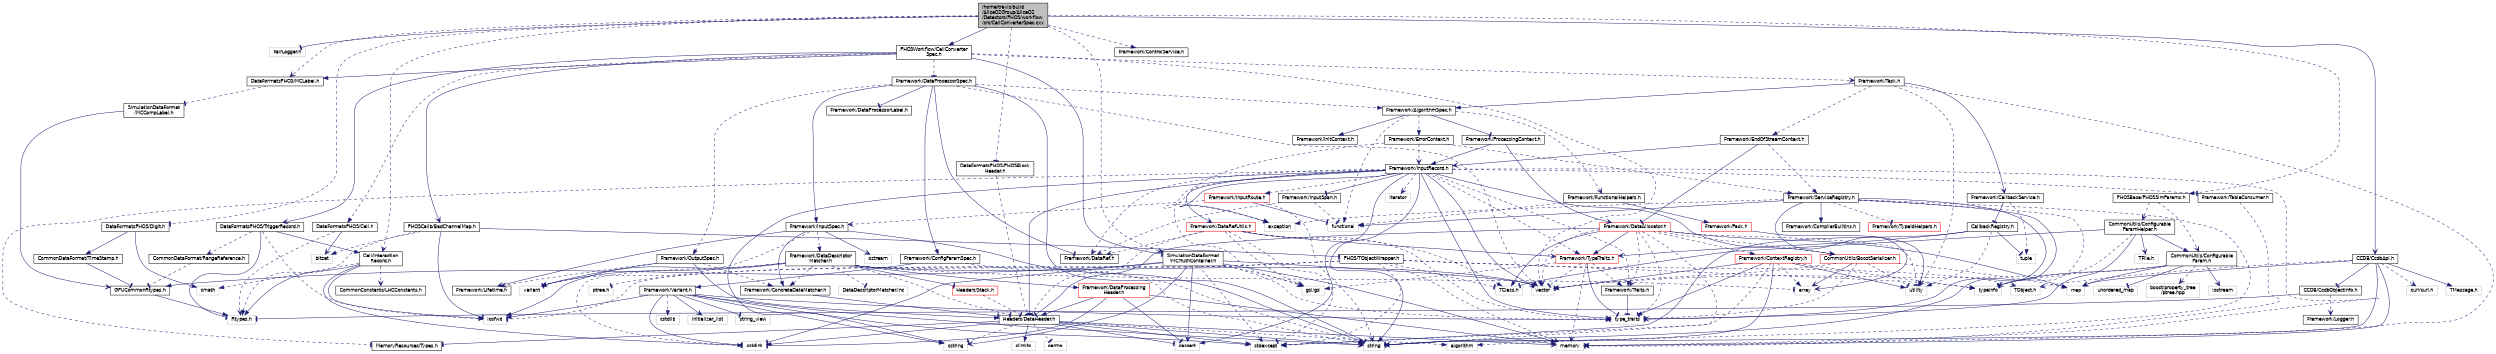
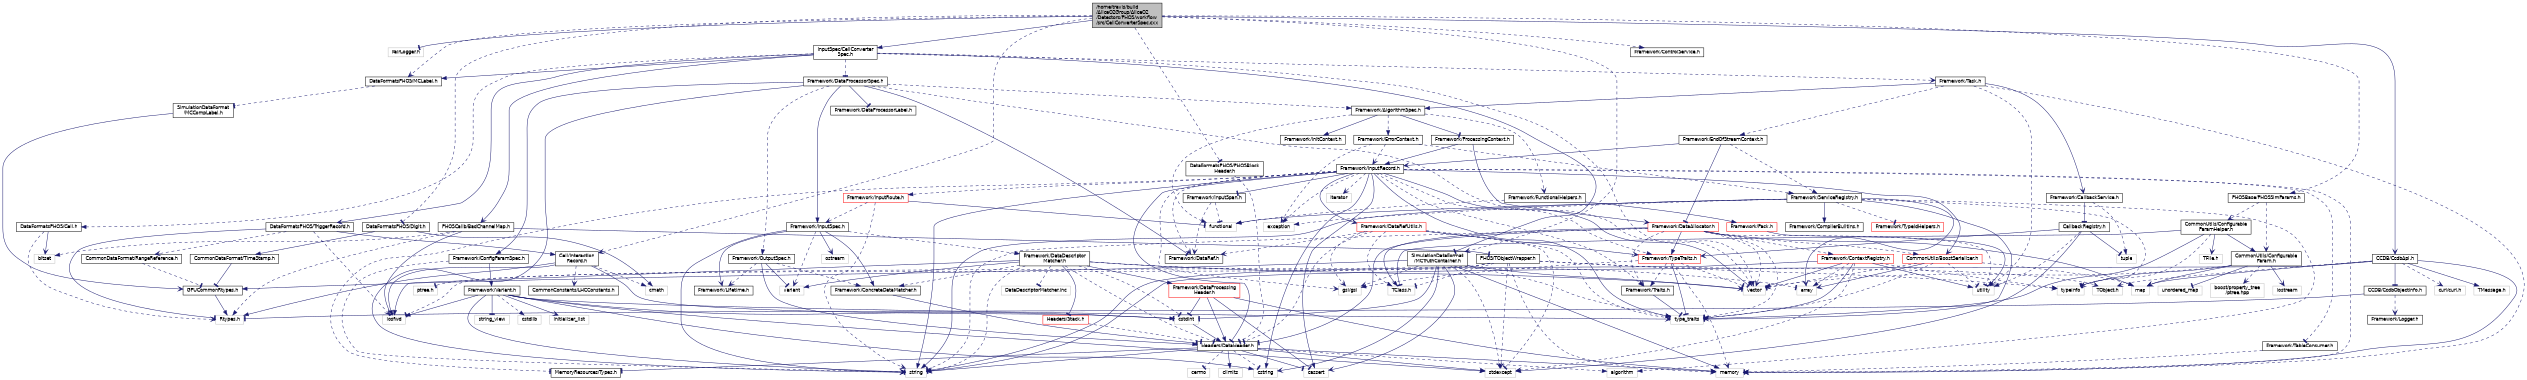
  digraph {
    node [color=black fontname=Helvetica fontsize=10 shape=record]
    edge [arrowhead=normal color=midnightblue fontname=Helvetica fontsize=10 labelfontname=Helvetica labelfontsize=10 style=solid]
    n1 [fillcolor=grey75 fontcolor=black height=0.2 label="/home/travis/build\l/AliceO2Group/AliceO2\l/Detectors/PHOS/workflow\l/src/CellConverterSpec.cxx" style=filled width=0.4]
    n2 [color=grey75 height=0.2 label="FairLogger.h" width=0.4]
    n3 [height=0.2 label="DataFormatsPHOS/Digit.h" width=0.4]
    n4 [height=0.2 label="DataFormatsPHOS/PHOSBlock\lHeader.h" width=0.4]
-   n5 [height=0.2 label="PHOSWorkflow/CellConverter\lSpec.h" width=0.4]
+   n5 [height=0.2 label="InputSpec/CellConverter\lSpec.h" width=0.4]
    n6 [height=0.2 label="DataFormatsPHOS/MCLabel.h" width=0.4]
    n7 [height=0.2 label="SimulationDataFormat\l/MCTruthContainer.h" width=0.4]
    n8 [height=0.2 label="Cell/Interaction\lRecord.h" width=0.4]
    n9 [height=0.2 label="Framework/ControlService.h" width=0.4]
    n10 [height=0.2 label="PHOSBase/PHOSSimParams.h" width=0.4]
    n11 [height=0.2 label="CCDB/CcdbApi.h" width=0.4]
    n12 [color=grey75 height=0.2 label=cmath width=0.4]
    n13 [height=0.2 label="CommonDataFormat/TimeStamp.h" width=0.4]
    n14 [height=0.2 label="Headers/DataHeader.h" width=0.4]
    n15 [color=grey75 height=0.2 label=vector width=0.4]
    n16 [height=0.2 label="PHOSCalib/BadChannelMap.h" width=0.4]
    n17 [height=0.2 label="DataFormatsPHOS/Cell.h" width=0.4]
    n18 [height=0.2 label="DataFormatsPHOS/TriggerRecord.h" width=0.4]
    n19 [height=0.2 label="Framework/DataProcessorSpec.h" width=0.4]
    n20 [height=0.2 label="Framework/Task.h" width=0.4]
    n21 [height=0.2 label="SimulationDataFormat\l/MCCompLabel.h" width=0.4]
    n22 [height=0.2 label="GPUCommonRtypes.h" width=0.4]
    n23 [color=grey75 height=0.2 label=cstdint width=0.4]
    n24 [color=grey75 height=0.2 label=memory width=0.4]
    n25 [color=grey75 height=0.2 label=cassert width=0.4]
    n26 [color=grey75 height=0.2 label=cstring width=0.4]
    n27 [color=grey75 height=0.2 label=stdexcept width=0.4]
    n28 [color=grey75 height=0.2 label="gsl/gsl" width=0.4]
    n29 [color=grey75 height=0.2 label=type_traits width=0.4]
    n30 [color=grey75 height=0.2 label="Rtypes.h" width=0.4]
    n31 [color=grey75 height=0.2 label=iosfwd width=0.4]
    n32 [height=0.2 label="CommonConstants/LHCConstants.h" width=0.4]
    n33 [height=0.2 label="CommonUtils/Configurable\lParam.h" width=0.4]
    n34 [height=0.2 label="CommonUtils/Configurable\lParamHelper.h" width=0.4]
    n35 [color=grey75 height=0.2 label=string width=0.4]
    n36 [color=grey75 height=0.2 label="TObject.h" width=0.4]
    n37 [color=grey75 height=0.2 label=map width=0.4]
    n38 [color=grey75 height=0.2 label="curl/curl.h" width=0.4]
    n39 [color=grey75 height=0.2 label="TMessage.h" width=0.4]
    n40 [height=0.2 label="CCDB/CcdbObjectInfo.h" width=0.4]
    n41 [color=grey75 height=0.2 label=algorithm width=0.4]
    n42 [color=grey75 height=0.2 label=climits width=0.4]
    n43 [height=0.2 label="MemoryResources/Types.h" width=0.4]
    n44 [color=grey75 height=0.2 label=cerrno width=0.4]
    n45 [color=grey75 height=0.2 label=bitset width=0.4]
    n46 [height=0.2 label="PHOS/TObjectWrapper.h" width=0.4]
    n47 [height=0.2 label="CommonDataFormat/RangeReference.h" width=0.4]
    n48 [height=0.2 label="Framework/AlgorithmSpec.h" width=0.4]
    n49 [height=0.2 label="Framework/DataRef.h" width=0.4]
    n50 [height=0.2 label="Framework/InputSpec.h" width=0.4]
    n51 [height=0.2 label="Framework/ConfigParamSpec.h" width=0.4]
    n52 [height=0.2 label="Framework/DataProcessorLabel.h" width=0.4]
    n53 [height=0.2 label="Framework/OutputSpec.h" width=0.4]
    n54 [color=grey75 height=0.2 label=utility width=0.4]
    n55 [height=0.2 label="Framework/CallbackService.h" width=0.4]
    n56 [height=0.2 label="Framework/EndOfStreamContext.h" width=0.4]
    n57 [color=grey75 height=0.2 label="TClass.h" width=0.4]
    n58 [color=grey75 height=0.2 label="ptree.h" width=0.4]
    n59 [color=grey75 height=0.2 label=typeinfo width=0.4]
    n60 [height=0.2 label="Framework/ProcessingContext.h" width=0.4]
    n61 [color=grey75 height=0.2 label=functional width=0.4]
    n62 [height=0.2 label="Framework/ErrorContext.h" width=0.4]
    n63 [height=0.2 label="Framework/InitContext.h" width=0.4]
    n64 [height=0.2 label="Framework/FunctionalHelpers.h" width=0.4]
    n65 [height=0.2 label="Framework/Lifetime.h" width=0.4]
    n66 [height=0.2 label="Framework/ConcreteDataMatcher.h" width=0.4]
    n67 [height=0.2 label="Framework/DataDescriptor\lMatcher.h" width=0.4]
    n68 [color=grey75 height=0.2 label=variant width=0.4]
    n69 [color=grey75 height=0.2 label=ostream width=0.4]
    n70 [height=0.2 label="Framework/Variant.h" width=0.4]
    n71 [height=0.2 label="Framework/InputRecord.h" width=0.4]
    n72 [color=red height=0.2 label="Framework/DataAllocator.h" width=0.4]
    n73 [color=grey75 height=0.2 label=exception width=0.4]
    n74 [height=0.2 label="Framework/ServiceRegistry.h" width=0.4]
    n75 [color=red height=0.2 label="Framework/Pack.h" width=0.4]
    n76 [color=red height=0.2 label="Framework/DataRefUtils.h" width=0.4]
    n77 [color=red height=0.2 label="Framework/TypeTraits.h" width=0.4]
    n78 [height=0.2 label="Framework/Traits.h" width=0.4]
    n79 [color=red height=0.2 label="Framework/InputRoute.h" width=0.4]
    n80 [height=0.2 label="Framework/InputSpan.h" width=0.4]
    n81 [height=0.2 label="Framework/TableConsumer.h" width=0.4]
    n82 [color=red height=0.2 label="CommonUtils/BoostSerializer.h" width=0.4]
    n83 [color=grey75 height=0.2 label=iterator width=0.4]
    n84 [color=red height=0.2 label="Framework/ContextRegistry.h" width=0.4]
    n85 [color=grey75 height=0.2 label=array width=0.4]
    n86 [color=red height=0.2 label="Framework/DataProcessing\lHeader.h" width=0.4]
    n87 [color=red height=0.2 label="Headers/Stack.h" width=0.4]
    n88 [color=grey75 height=0.2 label="DataDescriptorMatcher.inc" width=0.4]
    n89 [height=0.2 label="Framework/CompilerBuiltins.h" width=0.4]
    n90 [color=red height=0.2 label="Framework/TypeIdHelpers.h" width=0.4]
    n91 [color=grey75 height=0.2 label=cstdlib width=0.4]
    n92 [color=grey75 height=0.2 label=initializer_list width=0.4]
    n93 [color=grey75 height=0.2 label=string_view width=0.4]
    n94 [height=0.2 label="CallbackRegistry.h" width=0.4]
    n95 [color=grey75 height=0.2 label=tuple width=0.4]
    n96 [color=grey75 height=0.2 label=unordered_map width=0.4]
    n97 [color=grey75 height=0.2 label="boost/property_tree\l/ptree.hpp" width=0.4]
    n98 [color=grey75 height=0.2 label=iostream width=0.4]
    n99 [color=grey75 height=0.2 label="TFile.h" width=0.4]
    n100 [height=0.2 label="Framework/Logger.h" width=0.4]
    n1 -> n2 [arrowhead=tee]
    n1 -> n3 [arrowhead=tee style=dashed]
    n1 -> n4 [arrowhead=tee style=dashed]
    n1 -> n5
    n1 -> n6 [arrowhead=vee style=dashed]
    n1 -> n7 [arrowhead=vee style=dashed]
    n1 -> n8 [arrowhead=vee style=dashed]
    n1 -> n9 [style=dashed]
    n1 -> n10 [style=dashed]
    n1 -> n11 [arrowhead=vee]
    n3 -> n12
    n3 -> n13
    n4 -> n14 [arrowhead=tee style=dashed]
    n5 -> n6
    n5 -> n7 [arrowhead=tee]
    n5 -> n15 [style=dashed]
    n5 -> n16 [arrowhead=vee]
    n5 -> n17 [style=dashed]
    n5 -> n18 [arrowhead=vee]
    n5 -> n19 [arrowhead=tee style=dashed]
    n5 -> n20 [arrowhead=vee style=dashed]
    n6 -> n21 [arrowhead=tee style=dashed]
    n7 -> n15 [arrowhead=tee]
    n7 -> n22
    n7 -> n23 [arrowhead=tee]
    n7 -> n24
    n7 -> n25 [arrowhead=vee]
    n7 -> n26 [arrowhead=vee]
    n7 -> n27 [arrowhead=vee style=dashed]
    n7 -> n28 [arrowhead=vee style=dashed]
    n7 -> n29 [style=dashed]
    n8 -> n12 [style=dashed]
    n8 -> n23
    n8 -> n30
    n8 -> n31
    n8 -> n32 [arrowhead=vee style=dashed]
    n10 -> n33 [arrowhead=vee style=dashed]
    n10 -> n34 [arrowhead=vee style=dashed]
    n11 -> n24 [arrowhead=vee]
    n11 -> n35 [arrowhead=tee]
    n11 -> n36 [arrowhead=vee style=dashed]
    n11 -> n37 [arrowhead=vee]
    n11 -> n38 [arrowhead=vee style=dashed]
    n11 -> n39
    n11 -> n40 [arrowhead=tee]
    n13 -> n22 [arrowhead=tee]
-   n14 -> n23
+   n23 -> n14
    n14 -> n24 [arrowhead=vee]
    n14 -> n25 [arrowhead=tee]
    n14 -> n26 [arrowhead=tee style=dashed]
    n14 -> n27 [arrowhead=vee]
    n14 -> n35 [arrowhead=vee]
    n14 -> n41 [style=dashed]
    n14 -> n42
    n14 -> n43 [arrowhead=tee]
    n14 -> n44 [arrowhead=tee style=dashed]
    n16 -> n30 [style=dashed]
    n16 -> n31 [arrowhead=tee]
    n16 -> n45 [style=dashed]
    n16 -> n46 [arrowhead=tee]
    n17 -> n30 [arrowhead=vee style=dashed]
    n17 -> n45 [arrowhead=vee]
    n18 -> n8
    n18 -> n30 [arrowhead=tee]
    n18 -> n31 [arrowhead=vee style=dashed]
    n18 -> n47 [arrowhead=vee style=dashed]
    n19 -> n15 [style=dashed]
    n19 -> n35 [arrowhead=tee]
    n19 -> n48 [style=dashed]
    n19 -> n49 [arrowhead=tee]
    n19 -> n50
    n19 -> n51
    n19 -> n52 [arrowhead=tee]
    n19 -> n53 [style=dashed]
    n20 -> n24 [style=dashed]
    n20 -> n48
    n20 -> n54 [arrowhead=vee style=dashed]
    n20 -> n55 [arrowhead=vee]
    n20 -> n56 [style=dashed]
    n21 -> n22 [arrowhead=vee]
    n22 -> n30
    n33 -> n15 [arrowhead=vee style=dashed]
    n33 -> n37 [arrowhead=vee]
    n33 -> n59 [arrowhead=tee]
    n33 -> n96 [arrowhead=tee]
    n33 -> n97 [arrowhead=vee style=dashed]
    n33 -> n98 [arrowhead=vee]
    n34 -> n29 [arrowhead=vee]
    n34 -> n33
    n34 -> n57 [arrowhead=tee]
    n34 -> n59 [arrowhead=vee style=dashed]
    n34 -> n99 [arrowhead=vee]
    n40 -> n30 [arrowhead=tee]
    n40 -> n100 [arrowhead=vee style=dashed]
    n46 -> n24 [arrowhead=vee style=dashed]
    n46 -> n27 [arrowhead=vee style=dashed]
    n46 -> n31 [arrowhead=tee style=dashed]
    n46 -> n36 [arrowhead=vee style=dashed]
    n46 -> n57 [arrowhead=tee style=dashed]
    n46 -> n58 [arrowhead=tee style=dashed]
    n46 -> n59 [arrowhead=vee style=dashed]
    n47 -> n22 [arrowhead=tee style=dashed]
    n48 -> n60 [arrowhead=tee]
    n48 -> n61 [style=dashed]
    n48 -> n62 [style=dashed]
    n48 -> n63
    n48 -> n64 [arrowhead=vee style=dashed]
    n50 -> n35 [arrowhead=vee]
    n50 -> n65 [arrowhead=vee]
    n50 -> n66
    n50 -> n67 [style=dashed]
    n50 -> n68 [arrowhead=vee style=dashed]
    n50 -> n69 [arrowhead=vee]
    n51 -> n35 [arrowhead=vee style=dashed]
    n51 -> n70
    n53 -> n14
    n53 -> n65 [arrowhead=vee style=dashed]
    n53 -> n66 [style=dashed]
    n53 -> n68 [arrowhead=tee]
    n55 -> n94 [arrowhead=tee]
    n55 -> n95 [style=dashed]
    n56 -> n71 [arrowhead=vee]
    n56 -> n72 [arrowhead=tee]
    n56 -> n74 [style=dashed]
    n60 -> n71
    n60 -> n72 [arrowhead=vee]
    n62 -> n71 [arrowhead=vee style=dashed]
    n62 -> n73 [arrowhead=vee style=dashed]
    n62 -> n74 [style=dashed]
    n64 -> n61 [style=dashed]
    n64 -> n75
    n66 -> n14 [arrowhead=tee]
    n67 -> n14 [arrowhead=tee style=dashed]
    n67 -> n15 [arrowhead=vee]
    n67 -> n23 [arrowhead=tee style=dashed]
    n67 -> n31
    n67 -> n35 [style=dashed]
    n67 -> n66 [style=dashed]
    n67 -> n68
    n67 -> n85 [arrowhead=tee style=dashed]
    n67 -> n86
    n67 -> n87 [arrowhead=tee]
    n67 -> n88 [arrowhead=tee style=dashed]
    n70 -> n23 [arrowhead=tee]
    n70 -> n26
    n70 -> n27
    n70 -> n29 [arrowhead=vee]
    n70 -> n31
    n70 -> n35 [arrowhead=vee]
    n70 -> n91 [style=dashed]
    n70 -> n92 [arrowhead=vee]
    n70 -> n93 [arrowhead=tee]
    n71 -> n14 [arrowhead=tee]
    n71 -> n15 [arrowhead=tee]
    n71 -> n24 [arrowhead=vee style=dashed]
    n71 -> n25
    n71 -> n26
    n71 -> n28 [arrowhead=vee style=dashed]
    n71 -> n29 [arrowhead=vee]
    n71 -> n35
    n71 -> n43 [arrowhead=tee style=dashed]
    n71 -> n49 [arrowhead=vee style=dashed]
-   n71 -> n73
+   n71 -> n73 [style=dashed]
    n71 -> n76 [arrowhead=vee]
    n71 -> n77 [style=dashed]
    n71 -> n78 [style=dashed]
    n71 -> n79 [style=dashed]
    n71 -> n80 [arrowhead=tee]
    n71 -> n81 [arrowhead=tee style=dashed]
    n71 -> n82 [arrowhead=vee]
    n71 -> n83 [arrowhead=vee style=dashed]
    n72 -> n14 [arrowhead=tee]
    n72 -> n15 [arrowhead=vee style=dashed]
    n72 -> n29 [arrowhead=tee style=dashed]
    n72 -> n35 [arrowhead=tee style=dashed]
    n72 -> n37
    n72 -> n54 [arrowhead=tee style=dashed]
    n72 -> n57
    n72 -> n77
    n72 -> n78 [arrowhead=vee style=dashed]
    n72 -> n82 [style=dashed]
    n72 -> n84 [style=dashed]
    n74 -> n29 [arrowhead=tee]
    n74 -> n35
    n74 -> n41 [style=dashed]
    n74 -> n59 [arrowhead=tee style=dashed]
    n74 -> n61
    n74 -> n73 [style=dashed]
    n74 -> n85 [arrowhead=vee]
    n74 -> n89
    n74 -> n90 [arrowhead=tee style=dashed]
    n75 -> n54
    n76 -> n14 [arrowhead=tee style=dashed]
    n76 -> n27 [arrowhead=tee style=dashed]
    n76 -> n28 [arrowhead=vee style=dashed]
    n76 -> n29 [arrowhead=tee style=dashed]
    n76 -> n49 [arrowhead=vee style=dashed]
    n76 -> n57 [style=dashed]
    n76 -> n77 [arrowhead=vee]
    n77 -> n15 [arrowhead=tee style=dashed]
    n77 -> n24 [arrowhead=vee style=dashed]
    n77 -> n28 [style=dashed]
    n77 -> n29 [arrowhead=tee]
    n77 -> n78 [style=dashed]
    n78 -> n29 [arrowhead=tee]
    n79 -> n35 [arrowhead=vee style=dashed]
    n79 -> n50 [arrowhead=vee style=dashed]
    n79 -> n61 [arrowhead=tee]
    n80 -> n49 [arrowhead=vee style=dashed]
    n80 -> n61 [arrowhead=tee style=dashed]
    n81 -> n24 [arrowhead=tee style=dashed]
    n82 -> n15 [arrowhead=tee style=dashed]
    n82 -> n29 [arrowhead=tee style=dashed]
    n82 -> n37 [style=dashed]
    n82 -> n54 [arrowhead=tee style=dashed]
    n82 -> n85 [arrowhead=vee]
    n84 -> n15
    n84 -> n27 [arrowhead=vee style=dashed]
    n84 -> n29
    n84 -> n35 [arrowhead=vee]
    n84 -> n54
    n84 -> n59 [style=dashed]
    n84 -> n85 [style=dashed]
    n86 -> n14
    n86 -> n23 [arrowhead=tee]
    n86 -> n24
    n86 -> n25 [arrowhead=tee]
    n87 -> n14 [arrowhead=tee style=dashed]
    n94 -> n27
    n94 -> n54 [style=dashed]
    n94 -> n77 [arrowhead=vee]
    n94 -> n95 [arrowhead=tee]
  }
